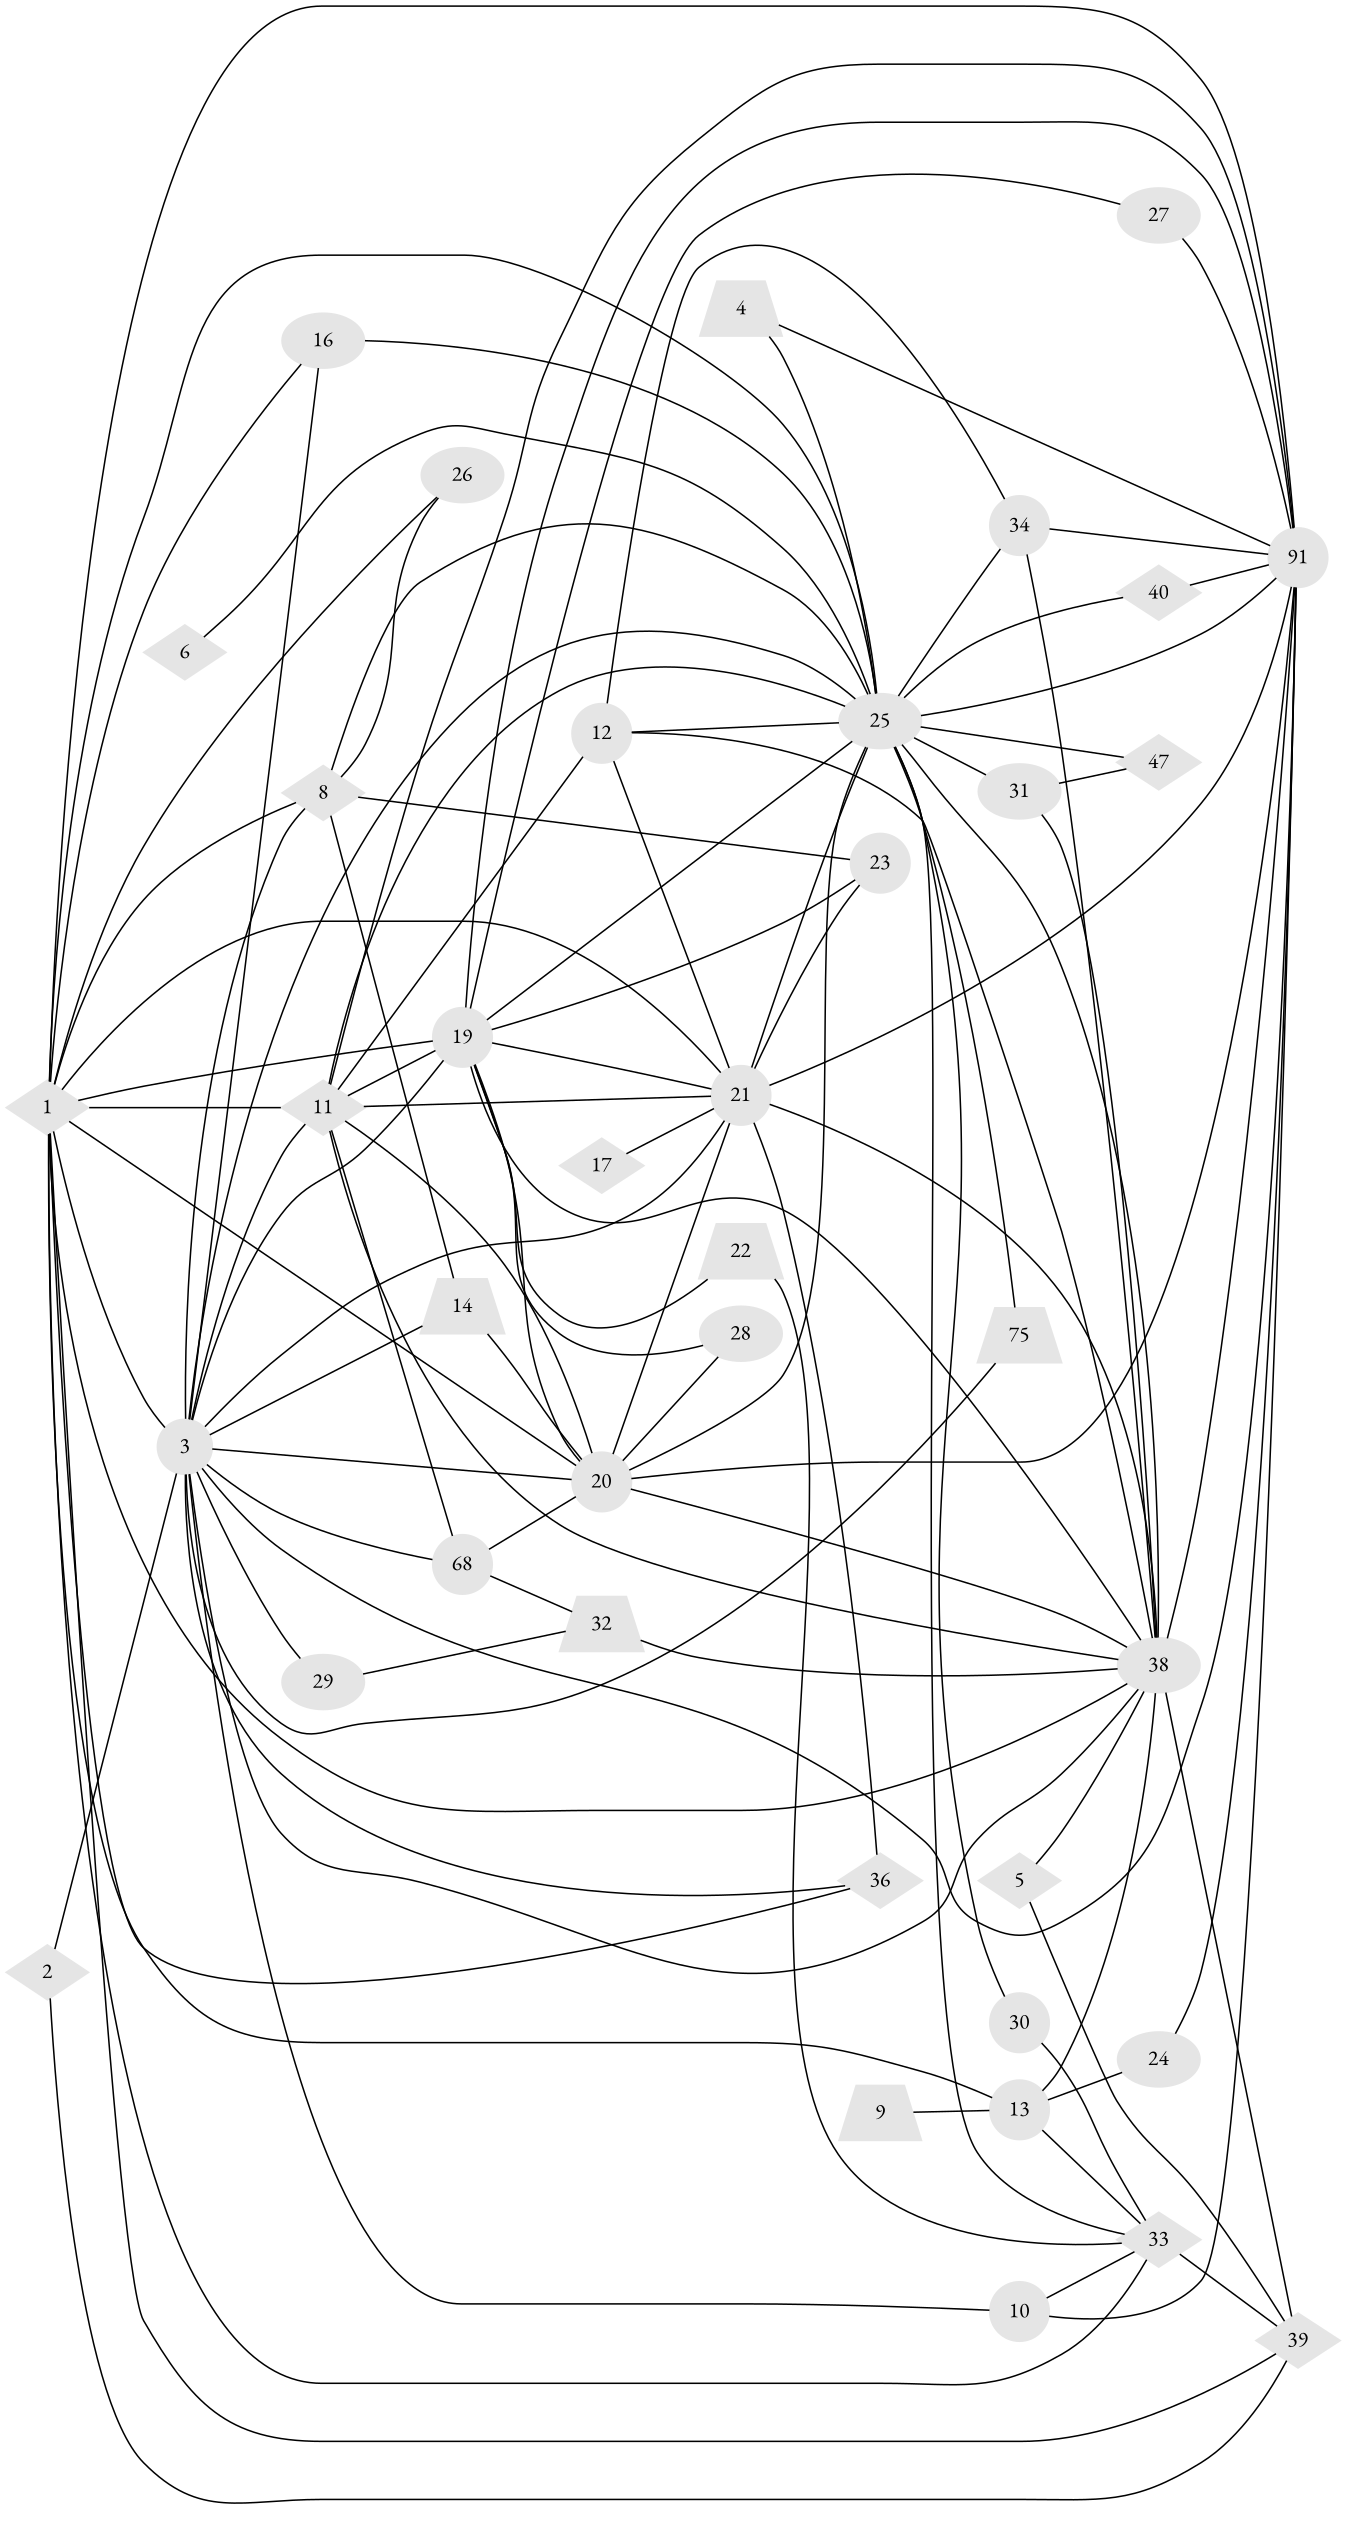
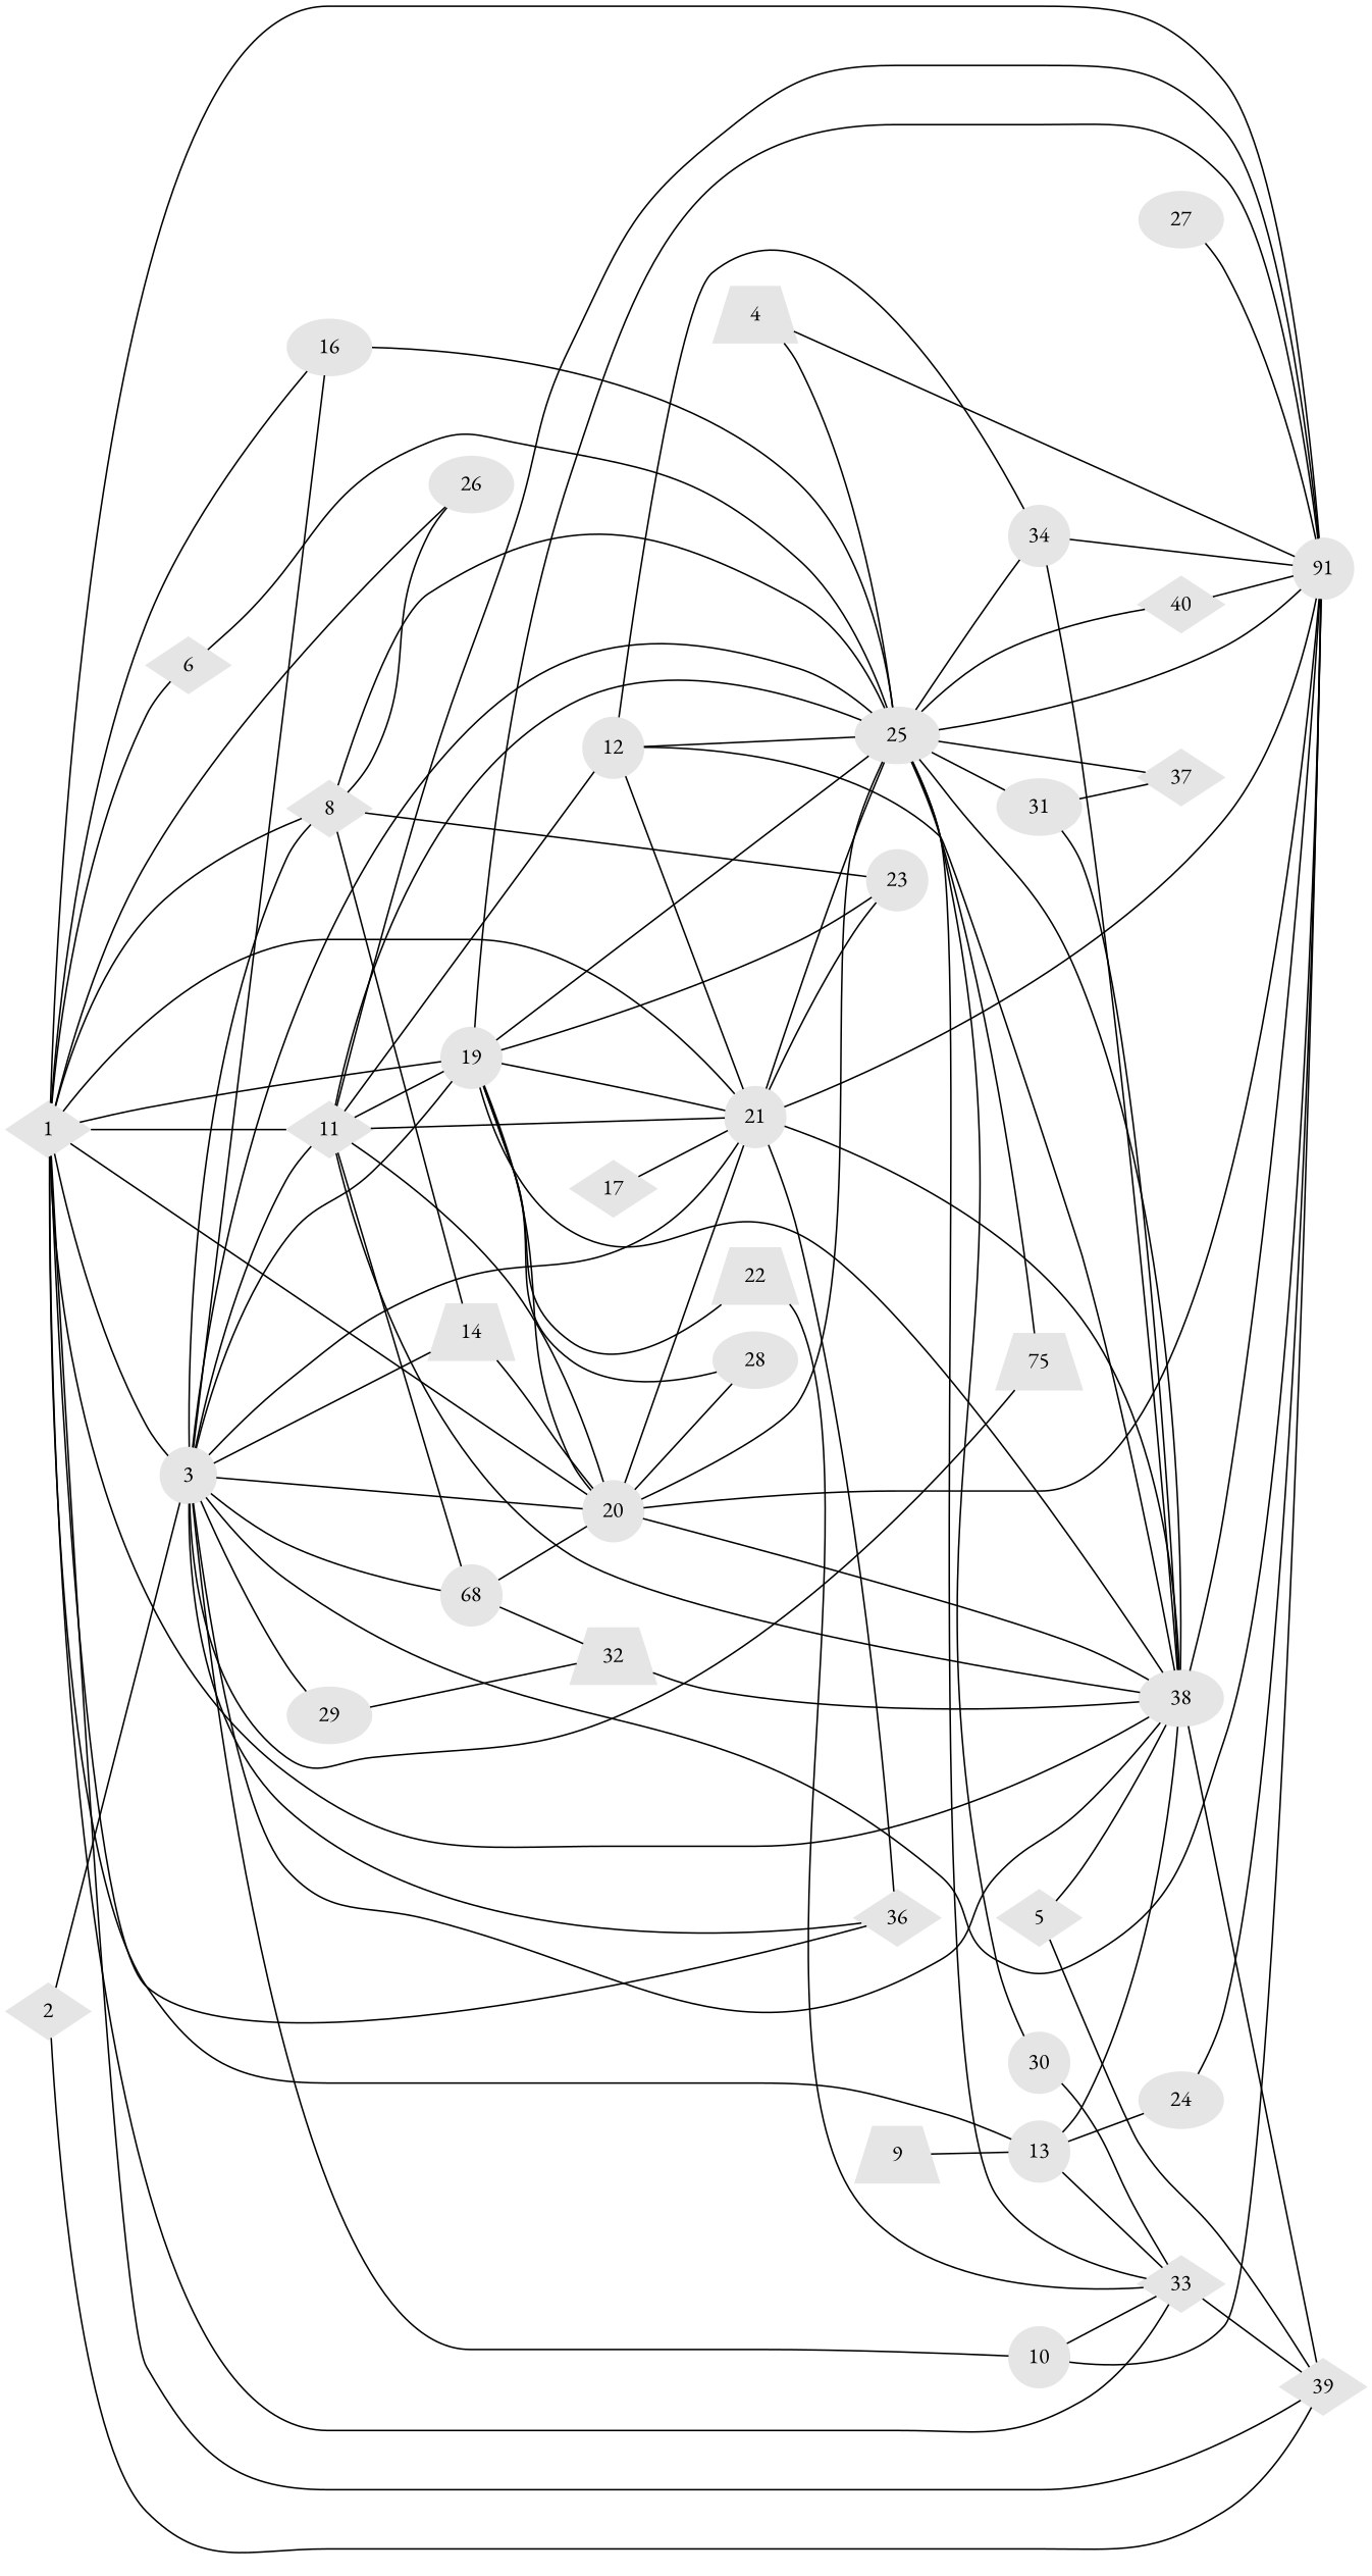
  graph {
    fontname="EB Garamond"
    rankdir=LR
    node [color=gray90 fontname="EB Garamond" shape=diamond style=filled]
    edge [fontname="EB Garamond" weight=1.0]
    1
    3 [shape=circle]
    11
    13 [shape=circle]
    16 [shape=ellipse]
    19 [shape=circle]
    20 [shape=circle]
    21 [shape=circle]
    25 [shape=ellipse]
    26 [shape=ellipse]
    33
    36
    38 [shape=ellipse]
    39
    n15 [label=91 shape=circle]
    8
    29 [shape=ellipse]
    10 [shape=circle]
    14 [shape=trapezium]
    n20 [label=68 shape=circle]
    n21 [label=75 shape=trapezium]
    12 [shape=circle]
    24 [shape=ellipse]
    23 [shape=circle]
    22 [shape=trapezium]
    27 [shape=ellipse]
    28 [shape=ellipse]
    34 [shape=circle]
    30 [shape=circle]
    31 [shape=ellipse]
-   37 [label=47]
+   37
    40
    32 [shape=trapezium]
    2
    4 [shape=trapezium]
    5
    6
    9 [shape=trapezium]
    17
    1 -- 3 [weight=3.0]
    1 -- 11 [weight=3.0]
    1 -- 13 [weight=3.0]
    1 -- 16
    1 -- 19 [weight=2.0]
    1 -- 20 [weight=3.0]
    1 -- 21 [weight=2.0]
-   1 -- 25 [weight=3.0]
+   1 -- 6 [weight=3.0]
    1 -- 26
    1 -- 33
    1 -- 36
    1 -- 38 [weight=3.0]
    1 -- 39 [weight=2.0]
    1 -- n15 [weight=2.0]
    1 -- 8
    3 -- 11
    3 -- 16
    3 -- 19 [weight=3.0]
    3 -- 20
    3 -- 21 [weight=3.0]
    3 -- 25
    3 -- 36
    3 -- 38 [weight=3.0]
    3 -- n15
    3 -- 8 [weight=3.0]
    3 -- 29
    3 -- 10
    3 -- 14
    3 -- n20
    3 -- n21
    11 -- 19
    11 -- 20
    11 -- 21
    11 -- 25
    11 -- 38
    11 -- n15 [weight=2.0]
    11 -- n20
    11 -- 12
    13 -- 33
    13 -- 38 [weight=2.0]
    13 -- 24
    16 -- 25
    19 -- 20
    19 -- 21
    19 -- 25
    19 -- 38
    19 -- n15
    19 -- 23 [weight=2.0]
    19 -- 22
-   19 -- 27
    19 -- 28
    20 -- 21
    20 -- 25 [weight=2.0]
    20 -- 38
    20 -- n15
    20 -- 28
    21 -- 25
    21 -- 36
    21 -- 38
    21 -- n15
    21 -- 23
    25 -- 33
    25 -- 38 [weight=2.0]
    25 -- n15
    25 -- n21
    25 -- 34
    25 -- 30
    25 -- 31 [weight=3.0]
    25 -- 37
    25 -- 40
    33 -- 39
    38 -- 39
    38 -- n15 [weight=2.0]
    8 -- 25
    8 -- 26
    8 -- 14
    8 -- 23
    29 -- 32
    10 -- 33
    10 -- n15
    14 -- 20
    n20 -- 20
    n20 -- 32 [weight=2.0]
    12 -- 21
    12 -- 25
    12 -- 38
    12 -- 34
    24 -- n15
    22 -- 33
    27 -- n15 [weight=2.0]
    34 -- 38
    34 -- n15
    30 -- 33
    31 -- 38
    31 -- 37
    40 -- n15
    32 -- 38
    2 -- 3
    2 -- 39
    4 -- 25
    4 -- n15
    5 -- 38
    5 -- 39
    6 -- 25
    9 -- 13
    17 -- 21
  }
